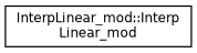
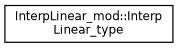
  digraph {
    rankdir=LR
    fontname="DejaVu Sans"
-   n1 [color=black fillcolor=white fontname="DejaVu Sans" fontsize=10 height=0.2 label="InterpLinear_mod::Interp\lLinear_mod" shape=record style=filled width=0.4]
+   n1 [color=black fillcolor=white fontname="DejaVu Sans" fontsize=10 height=0.2 label="InterpLinear_mod::Interp\lLinear_type" shape=record style=filled width=0.4]
  }
